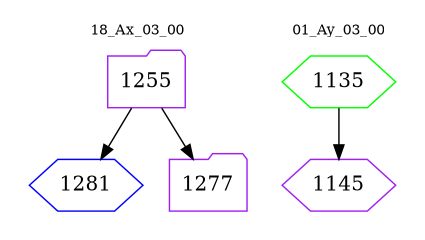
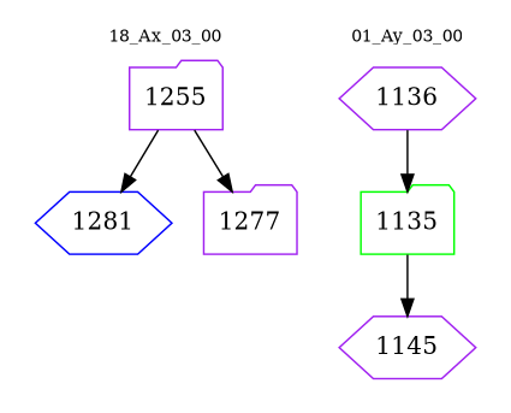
  digraph {
    node [color=purple shape=hexagon]
    edge [color=black]
    n1 [color=blue label=1281]
    n2 [label=1255 shape=folder]
    n3 [label=1277 shape=folder]
-   n5 [color=green label=1135]
+   n4 [label=1136]
+   n5 [color=green label=1135 shape=folder]
    n6 [label=1145]
    subgraph cluster_1 {
      color=white
      fontsize=10
      label="18_Ax_03_00"
      n1
      n2
      n3
    }
    subgraph cluster_2 {
      color=white
      fontsize=10
      label="01_Ay_03_00"
+     n4
      n5
      n6
    }
    n2 -> n1
    n2 -> n3
+   n4 -> n5
    n5 -> n6
  }
